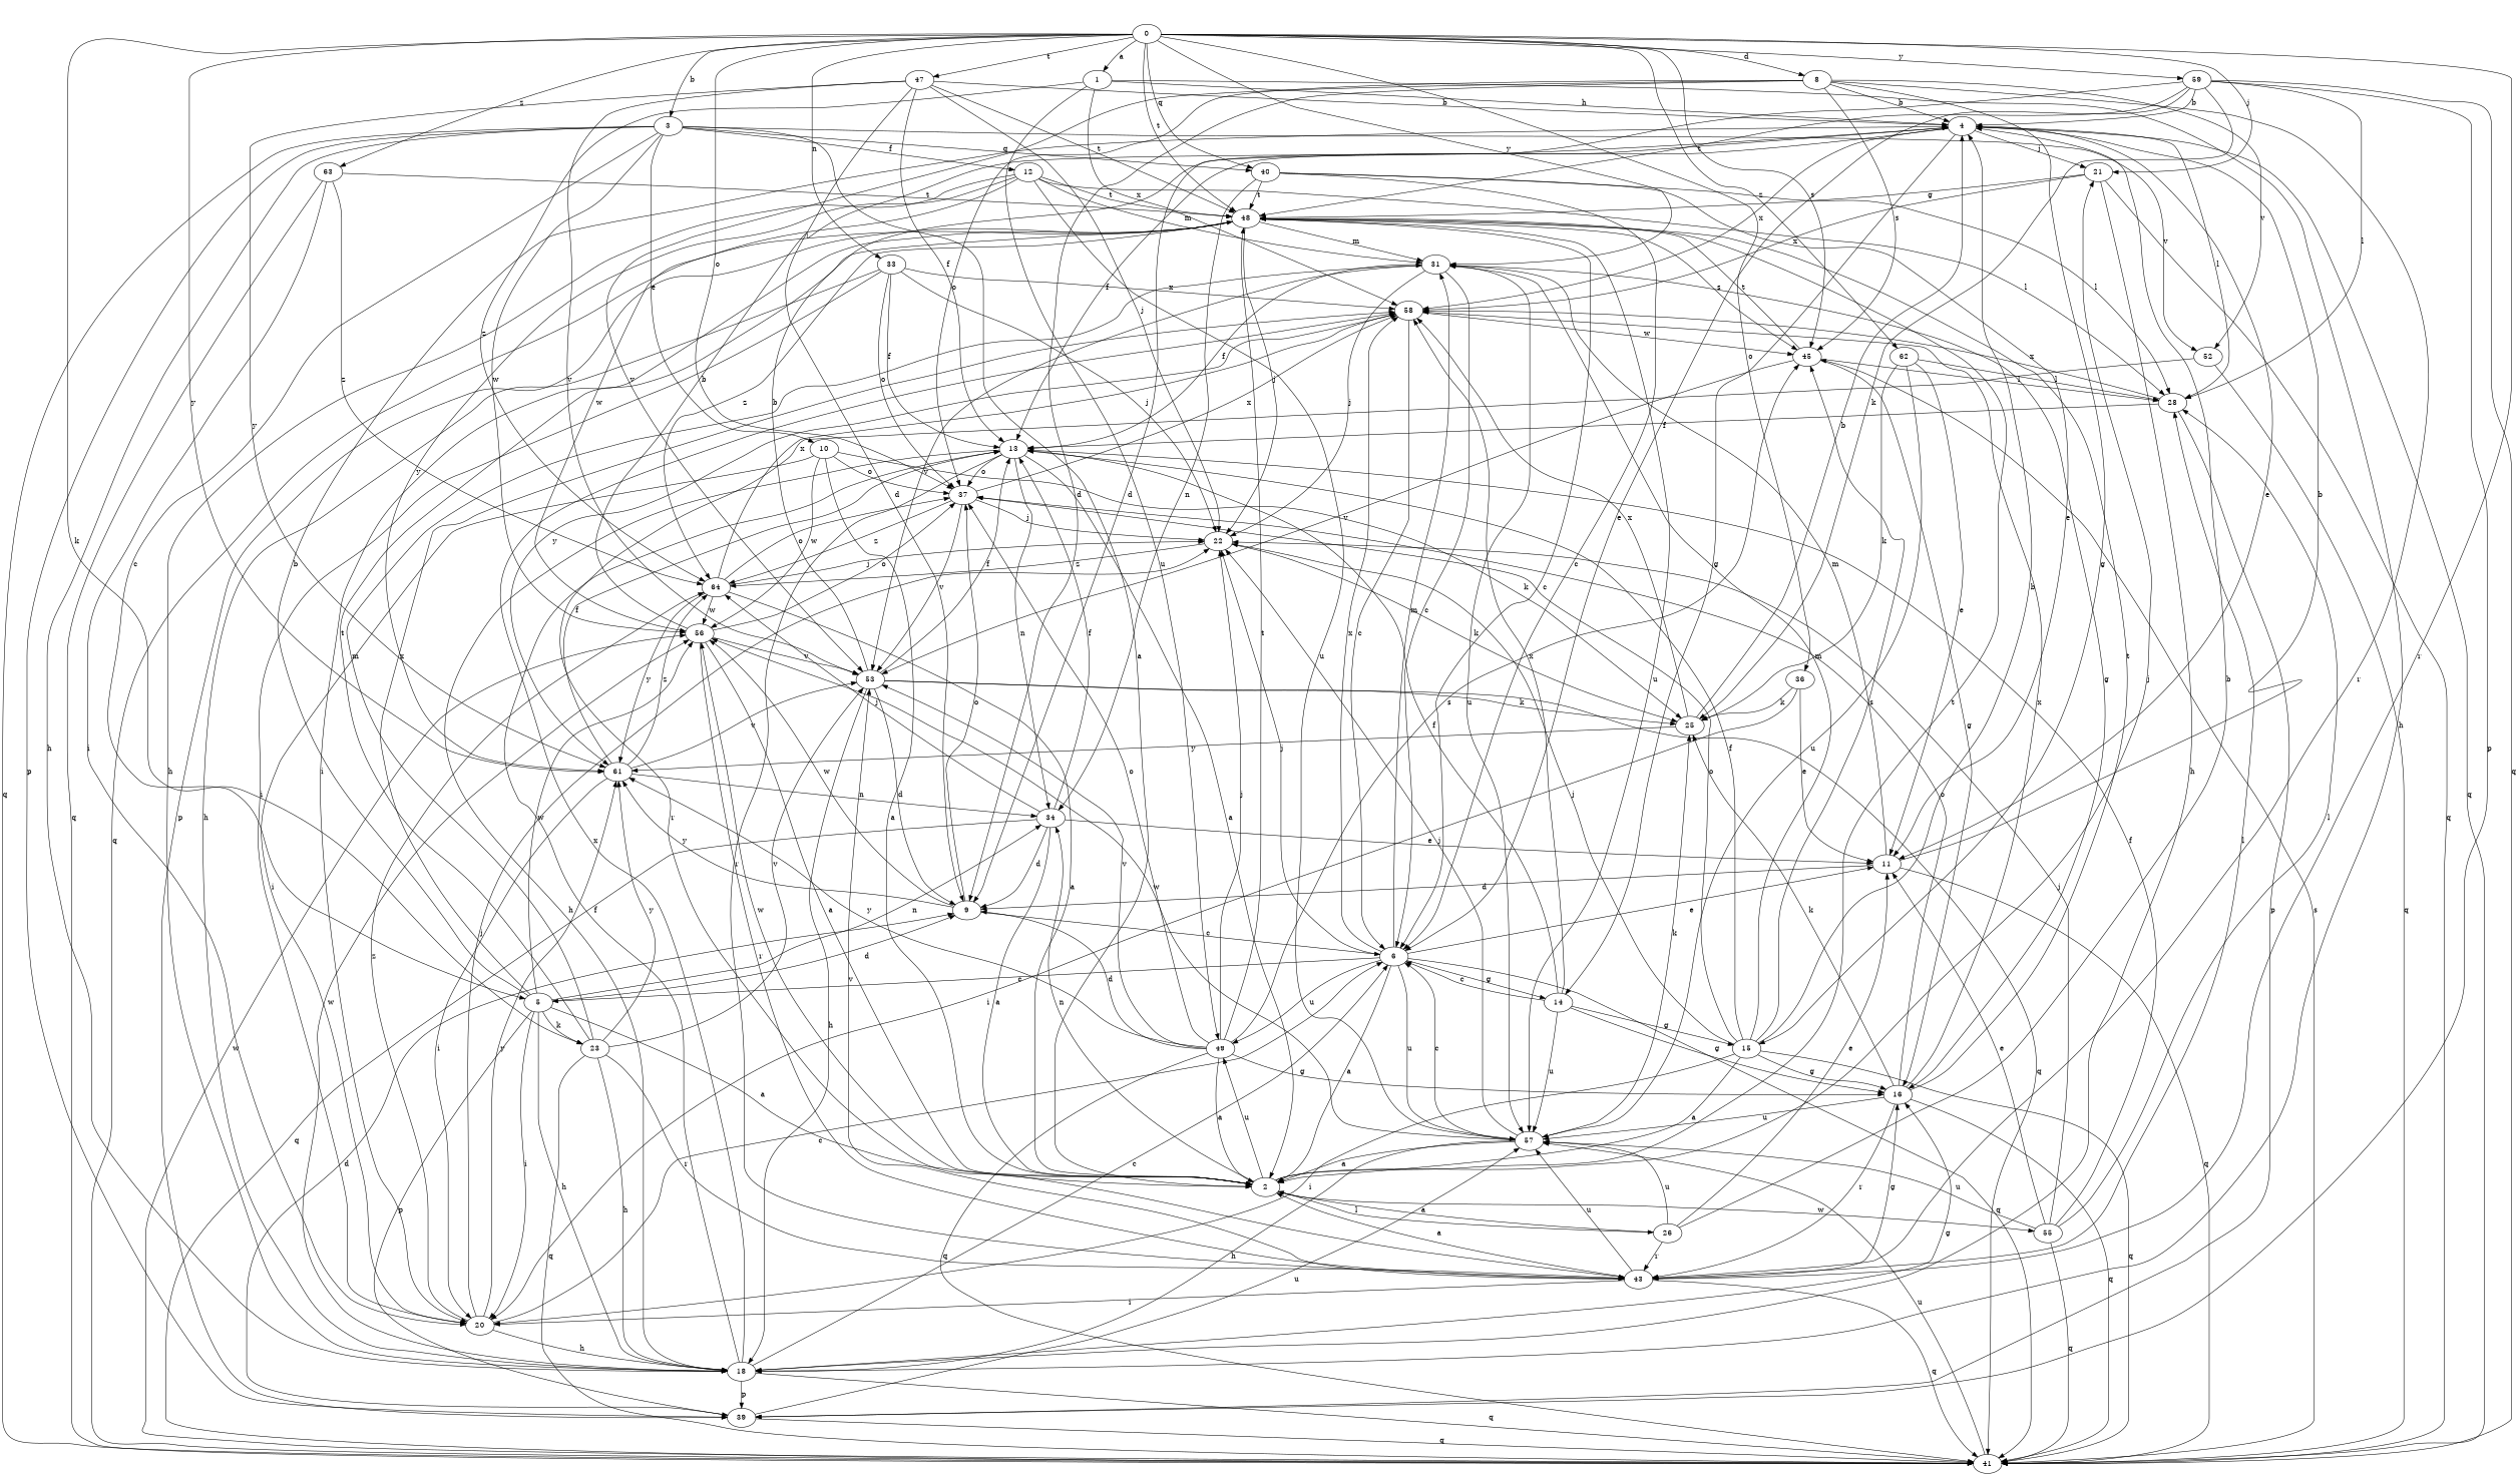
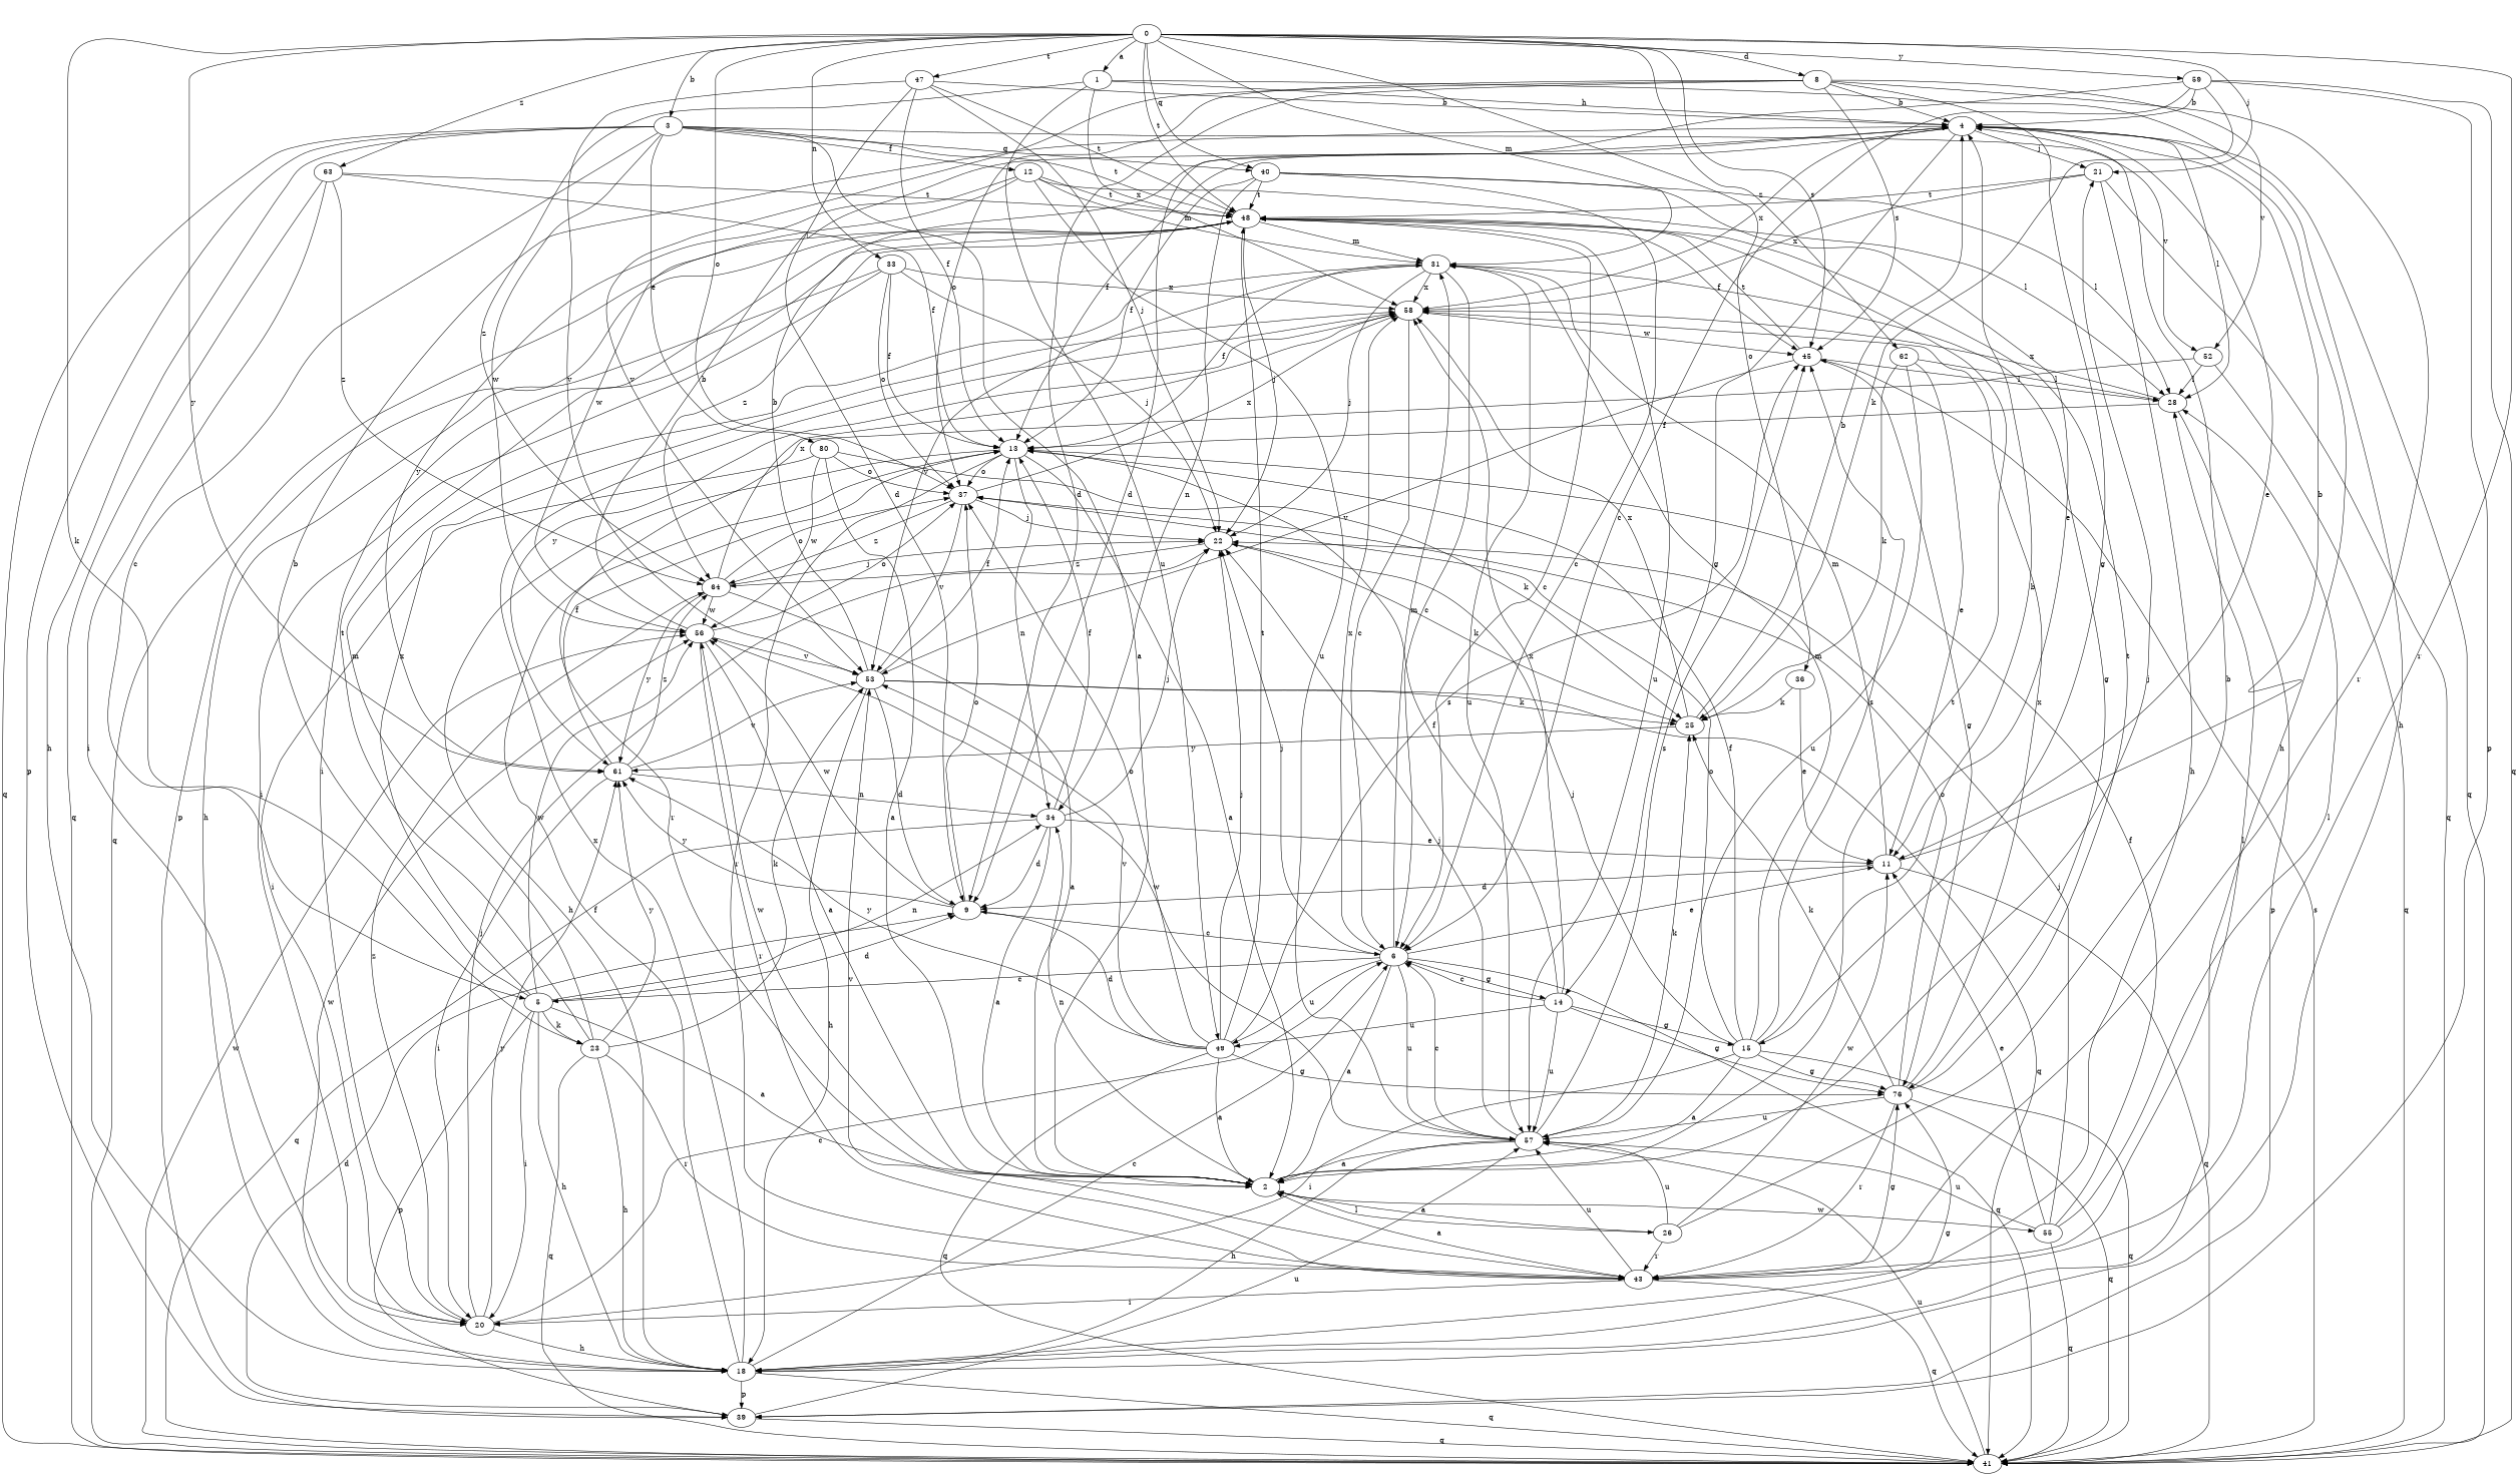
  strict digraph {
    0
    1
    3
    8
    21
    23
    31
    33
    36
    37
    40
    43
    45
    47
    48
    59
    61
    62
    63
    4
    18
    49
    58
    64
    2
    56
    5
-   10
+   10 [label=80]
    12
    39
    41
    52
    9
    15
    53
    13
    6
    22
    n39 [label=57]
-   16
+   16 [label=76]
    20
    11
    25
    34
    28
    14
    26
    55
    0 -> 1 [label=a]
    0 -> 3 [label=b]
    0 -> 8 [label=d]
    0 -> 21 [label=j]
    0 -> 23 [label=k]
-   0 -> 31 [label=y]
+   0 -> 31 [label=m]
    0 -> 33 [label=n]
    0 -> 36 [label=o]
    0 -> 37 [label=o]
    0 -> 40 [label=q]
    0 -> 43 [label=r]
    0 -> 45 [label=s]
    0 -> 47 [label=t]
    0 -> 48 [label=t]
    0 -> 59 [label=y]
    0 -> 61 [label=y]
    0 -> 62 [label=z]
    0 -> 63 [label=z]
    1 -> 4 [label=h]
    1 -> 18 [label=h]
    1 -> 49 [label=u]
    1 -> 58 [label=x]
    1 -> 64 [label=z]
    3 -> 40 [label=q]
    3 -> 18 [label=h]
    3 -> 2 [label=a]
    3 -> 56 [label=w]
    3 -> 5 [label=c]
    3 -> 10 [label=e]
    3 -> 12 [label=f]
    3 -> 39 [label=p]
    3 -> 41 [label=q]
    3 -> 52 [label=v]
    8 -> 37 [label=o]
    8 -> 43 [label=r]
    8 -> 45 [label=s]
    8 -> 4 [label=b]
    8 -> 52 [label=v]
    8 -> 9 [label=d]
    8 -> 15 [label=g]
    8 -> 53 [label=v]
-   21 -> 48 [label=g]
+   21 -> 48 [label=t]
    21 -> 18 [label=h]
    21 -> 58 [label=x]
    21 -> 41 [label=q]
    23 -> 31 [label=m]
    23 -> 43 [label=r]
    23 -> 48 [label=t]
    23 -> 61 [label=y]
    23 -> 18 [label=h]
    23 -> 41 [label=q]
-   23 -> 53 [label=v]
+   23 -> 53 [label=k]
+   31 -> 58 [label=x]
    31 -> 53 [label=v]
    31 -> 13 [label=f]
    31 -> 6 [label=c]
    31 -> 22 [label=j]
    31 -> n39 [label=u]
    31 -> 16 [label=g]
    33 -> 37 [label=o]
    33 -> 18 [label=h]
    33 -> 58 [label=x]
    33 -> 13 [label=f]
    33 -> 22 [label=j]
    33 -> 20 [label=i]
-   36 -> 20 [label=i]
    36 -> 11 [label=e]
    36 -> 25 [label=k]
    37 -> 58 [label=x]
    37 -> 64 [label=z]
    37 -> 53 [label=v]
    37 -> 22 [label=j]
    40 -> 48 [label=t]
+   40 -> 13 [label=f]
    40 -> 6 [label=c]
    40 -> 11 [label=e]
    40 -> 34 [label=n]
    40 -> 28 [label=l]
    43 -> 2 [label=a]
    43 -> 41 [label=q]
    43 -> 53 [label=v]
    43 -> n39 [label=u]
    43 -> 16 [label=g]
    43 -> 20 [label=i]
    43 -> 28 [label=l]
    45 -> 48 [label=t]
    45 -> 53 [label=v]
    45 -> 16 [label=g]
    45 -> 28 [label=l]
    47 -> 48 [label=t]
-   47 -> 61 [label=y]
    47 -> 4 [label=b]
    47 -> 9 [label=d]
    47 -> 53 [label=v]
    47 -> 13 [label=f]
    47 -> 22 [label=j]
    48 -> 31 [label=m]
-   48 -> 45 [label=s]
+   48 -> 45 [label=f]
    48 -> 64 [label=z]
    48 -> 39 [label=p]
    48 -> 41 [label=q]
    48 -> 6 [label=c]
    48 -> 22 [label=j]
    48 -> n39 [label=u]
    48 -> 20 [label=i]
-   59 -> 48 [label=t]
+   3 -> 48 [label=t]
    59 -> 4 [label=b]
    59 -> 39 [label=p]
    59 -> 41 [label=q]
    59 -> 9 [label=d]
-   59 -> 6 [label=e]
+   59 -> 6 [label=c]
    59 -> 25 [label=k]
    61 -> 64 [label=z]
    61 -> 53 [label=v]
    61 -> 13 [label=f]
    61 -> 20 [label=i]
    61 -> 34 [label=n]
    62 -> n39 [label=u]
    62 -> 11 [label=e]
    62 -> 25 [label=k]
    62 -> 28 [label=l]
    63 -> 48 [label=t]
    63 -> 64 [label=z]
    63 -> 41 [label=q]
+   63 -> 13 [label=f]
    63 -> 20 [label=i]
    4 -> 21 [label=j]
-   12 -> 18 [label=h]
+   4 -> 18 [label=h]
    4 -> 58 [label=x]
    4 -> 41 [label=q]
    4 -> 13 [label=f]
    4 -> 11 [label=e]
    4 -> 28 [label=l]
    4 -> 14 [label=g]
    18 -> 58 [label=x]
    18 -> 56 [label=w]
    18 -> 39 [label=p]
    18 -> 41 [label=q]
    18 -> 13 [label=f]
    18 -> 6 [label=c]
    18 -> 16 [label=g]
    49 -> 37 [label=o]
    49 -> 45 [label=s]
    49 -> 48 [label=t]
    49 -> 61 [label=y]
    49 -> 2 [label=a]
    49 -> 41 [label=q]
    49 -> 9 [label=d]
    49 -> 53 [label=v]
    49 -> 22 [label=j]
    49 -> 16 [label=g]
    58 -> 45 [label=w]
    58 -> 61 [label=y]
    58 -> 6 [label=c]
    64 -> 37 [label=o]
    64 -> 61 [label=y]
    64 -> 58 [label=x]
    64 -> 2 [label=a]
    64 -> 56 [label=w]
    64 -> 22 [label=j]
    2 -> 21 [label=j]
    2 -> 48 [label=t]
-   2 -> 49 [label=u]
+   14 -> 49 [label=u]
    2 -> 56 [label=w]
    2 -> 34 [label=n]
    2 -> 26 [label=l]
    2 -> 55 [label=w]
    56 -> 37 [label=o]
    56 -> 43 [label=r]
    56 -> 4 [label=b]
    56 -> 2 [label=a]
    56 -> 53 [label=v]
    5 -> 23 [label=k]
    5 -> 4 [label=b]
    5 -> 18 [label=h]
    5 -> 58 [label=x]
    5 -> 2 [label=a]
    5 -> 56 [label=w]
    5 -> 39 [label=p]
    5 -> 9 [label=d]
    5 -> 20 [label=i]
    5 -> 34 [label=n]
    10 -> 37 [label=o]
    10 -> 2 [label=a]
    10 -> 56 [label=w]
    10 -> 20 [label=i]
    10 -> 25 [label=k]
    12 -> 31 [label=m]
    12 -> 48 [label=t]
    12 -> 61 [label=y]
    12 -> 56 [label=w]
    12 -> n39 [label=u]
    12 -> 28 [label=l]
    39 -> 41 [label=q]
    39 -> 9 [label=d]
    39 -> n39 [label=u]
    41 -> 45 [label=s]
    41 -> 56 [label=w]
    41 -> n39 [label=u]
    52 -> 43 [label=r]
    52 -> 41 [label=q]
-   59 -> 28 [label=l]
+   52 -> 28 [label=l]
    9 -> 37 [label=o]
    9 -> 61 [label=y]
    9 -> 56 [label=w]
    9 -> 6 [label=c]
    15 -> 31 [label=m]
    15 -> 37 [label=o]
    15 -> 45 [label=s]
    15 -> 4 [label=b]
    15 -> 2 [label=a]
    15 -> 41 [label=q]
    15 -> 13 [label=f]
    15 -> 22 [label=j]
    15 -> 16 [label=g]
    15 -> 20 [label=i]
    53 -> 4 [label=b]
    53 -> 18 [label=h]
    53 -> 41 [label=q]
    53 -> 9 [label=d]
    53 -> 13 [label=f]
    53 -> 25 [label=k]
    13 -> 37 [label=o]
    13 -> 43 [label=r]
    13 -> 18 [label=h]
    13 -> 2 [label=a]
    13 -> 34 [label=n]
    6 -> 31 [label=m]
    6 -> 49 [label=u]
    6 -> 58 [label=x]
    6 -> 2 [label=a]
    6 -> 5 [label=c]
    6 -> 41 [label=q]
    6 -> 22 [label=j]
    6 -> n39 [label=u]
    6 -> 11 [label=e]
    6 -> 14 [label=g]
    22 -> 64 [label=z]
    22 -> 25 [label=k]
+   n39 -> 45 [label=s]
    n39 -> 18 [label=h]
    n39 -> 2 [label=a]
    n39 -> 56 [label=w]
    n39 -> 6 [label=c]
    n39 -> 22 [label=j]
    n39 -> 25 [label=k]
    16 -> 37 [label=o]
    16 -> 43 [label=r]
    16 -> 48 [label=t]
    16 -> 58 [label=x]
    16 -> 41 [label=q]
    16 -> n39 [label=u]
    16 -> 25 [label=k]
    20 -> 61 [label=y]
    20 -> 18 [label=h]
    20 -> 64 [label=z]
    20 -> 6 [label=c]
    20 -> 22 [label=j]
    11 -> 31 [label=m]
    11 -> 4 [label=b]
    11 -> 41 [label=q]
    11 -> 9 [label=d]
    25 -> 61 [label=y]
    25 -> 4 [label=b]
    25 -> 58 [label=x]
    34 -> 2 [label=a]
    34 -> 41 [label=q]
    34 -> 9 [label=d]
    34 -> 13 [label=f]
-   34 -> 64 [label=j]
+   34 -> 22 [label=j]
    34 -> 11 [label=e]
    28 -> 58 [label=x]
    28 -> 39 [label=p]
    28 -> 13 [label=f]
    14 -> 58 [label=x]
    14 -> 15 [label=g]
    14 -> 13 [label=f]
    14 -> 6 [label=c]
    14 -> n39 [label=u]
    14 -> 16 [label=g]
    26 -> 43 [label=r]
    26 -> 4 [label=b]
    26 -> 2 [label=a]
    26 -> n39 [label=u]
-   26 -> 11 [label=e]
+   26 -> 11 [label=w]
    55 -> 41 [label=q]
    55 -> 13 [label=f]
    55 -> 22 [label=j]
    55 -> n39 [label=u]
    55 -> 11 [label=e]
    55 -> 28 [label=l]
  }
